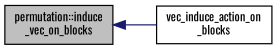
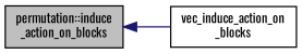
  digraph {
    rankdir=LR
    fontname=Oswald
    node [color=black fontname=Oswald fontsize=10 shape=record style=filled]
-   n1 [fillcolor=grey75 fontcolor=black height=0.2 label="permutation::induce\l_vec_on_blocks" width=0.4]
+   n1 [fillcolor=grey75 fontcolor=black height=0.2 label="permutation::induce\l_action_on_blocks" width=0.4]
    n2 [fillcolor=white height=0.2 label="vec_induce_action_on\l_blocks" width=0.4]
    n1 -> n2 [color=midnightblue dir=back fontname=Oswald fontsize=10 labelfontname=Helvetica labelfontsize=10 style=solid]
  }
